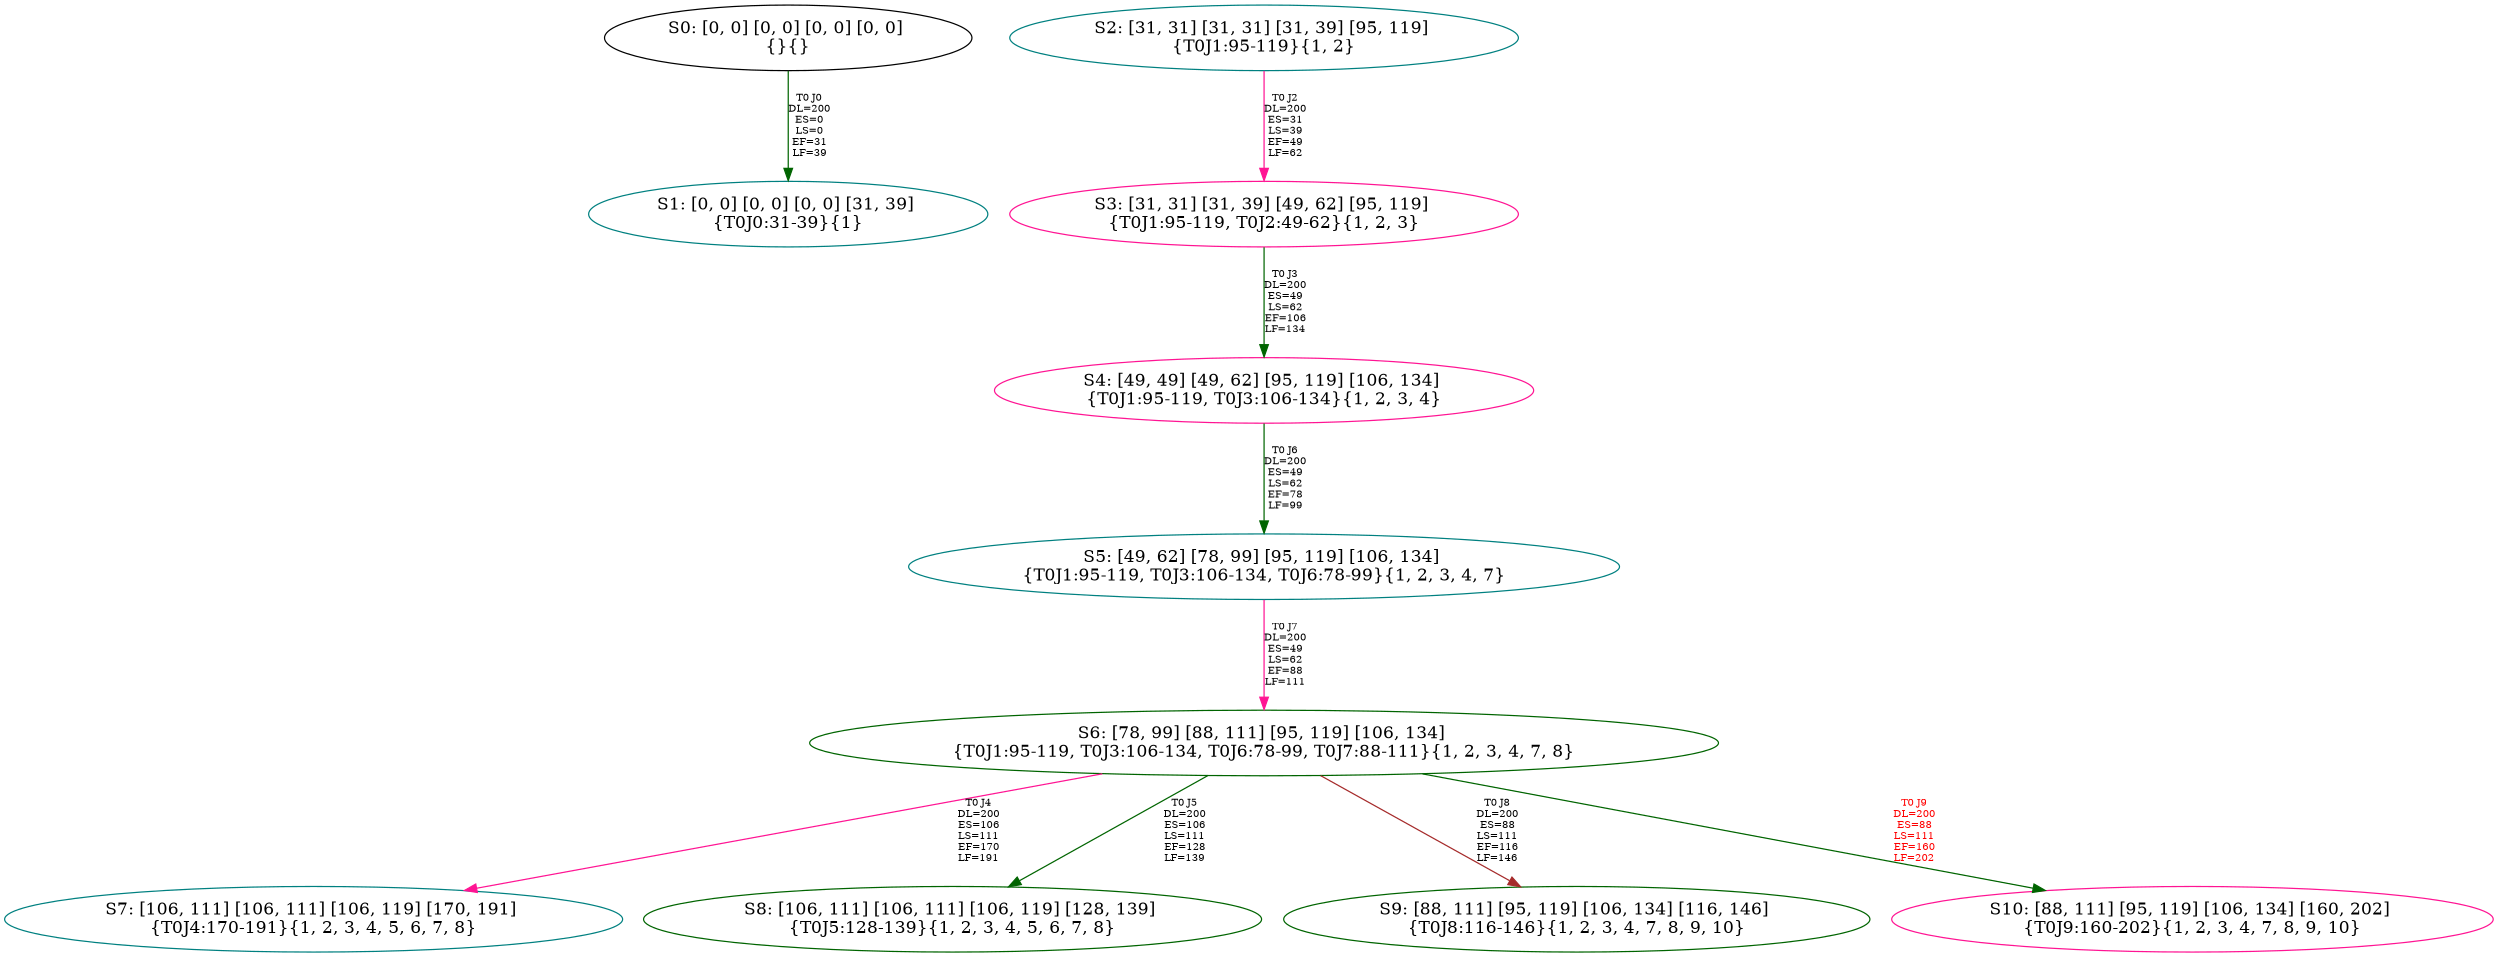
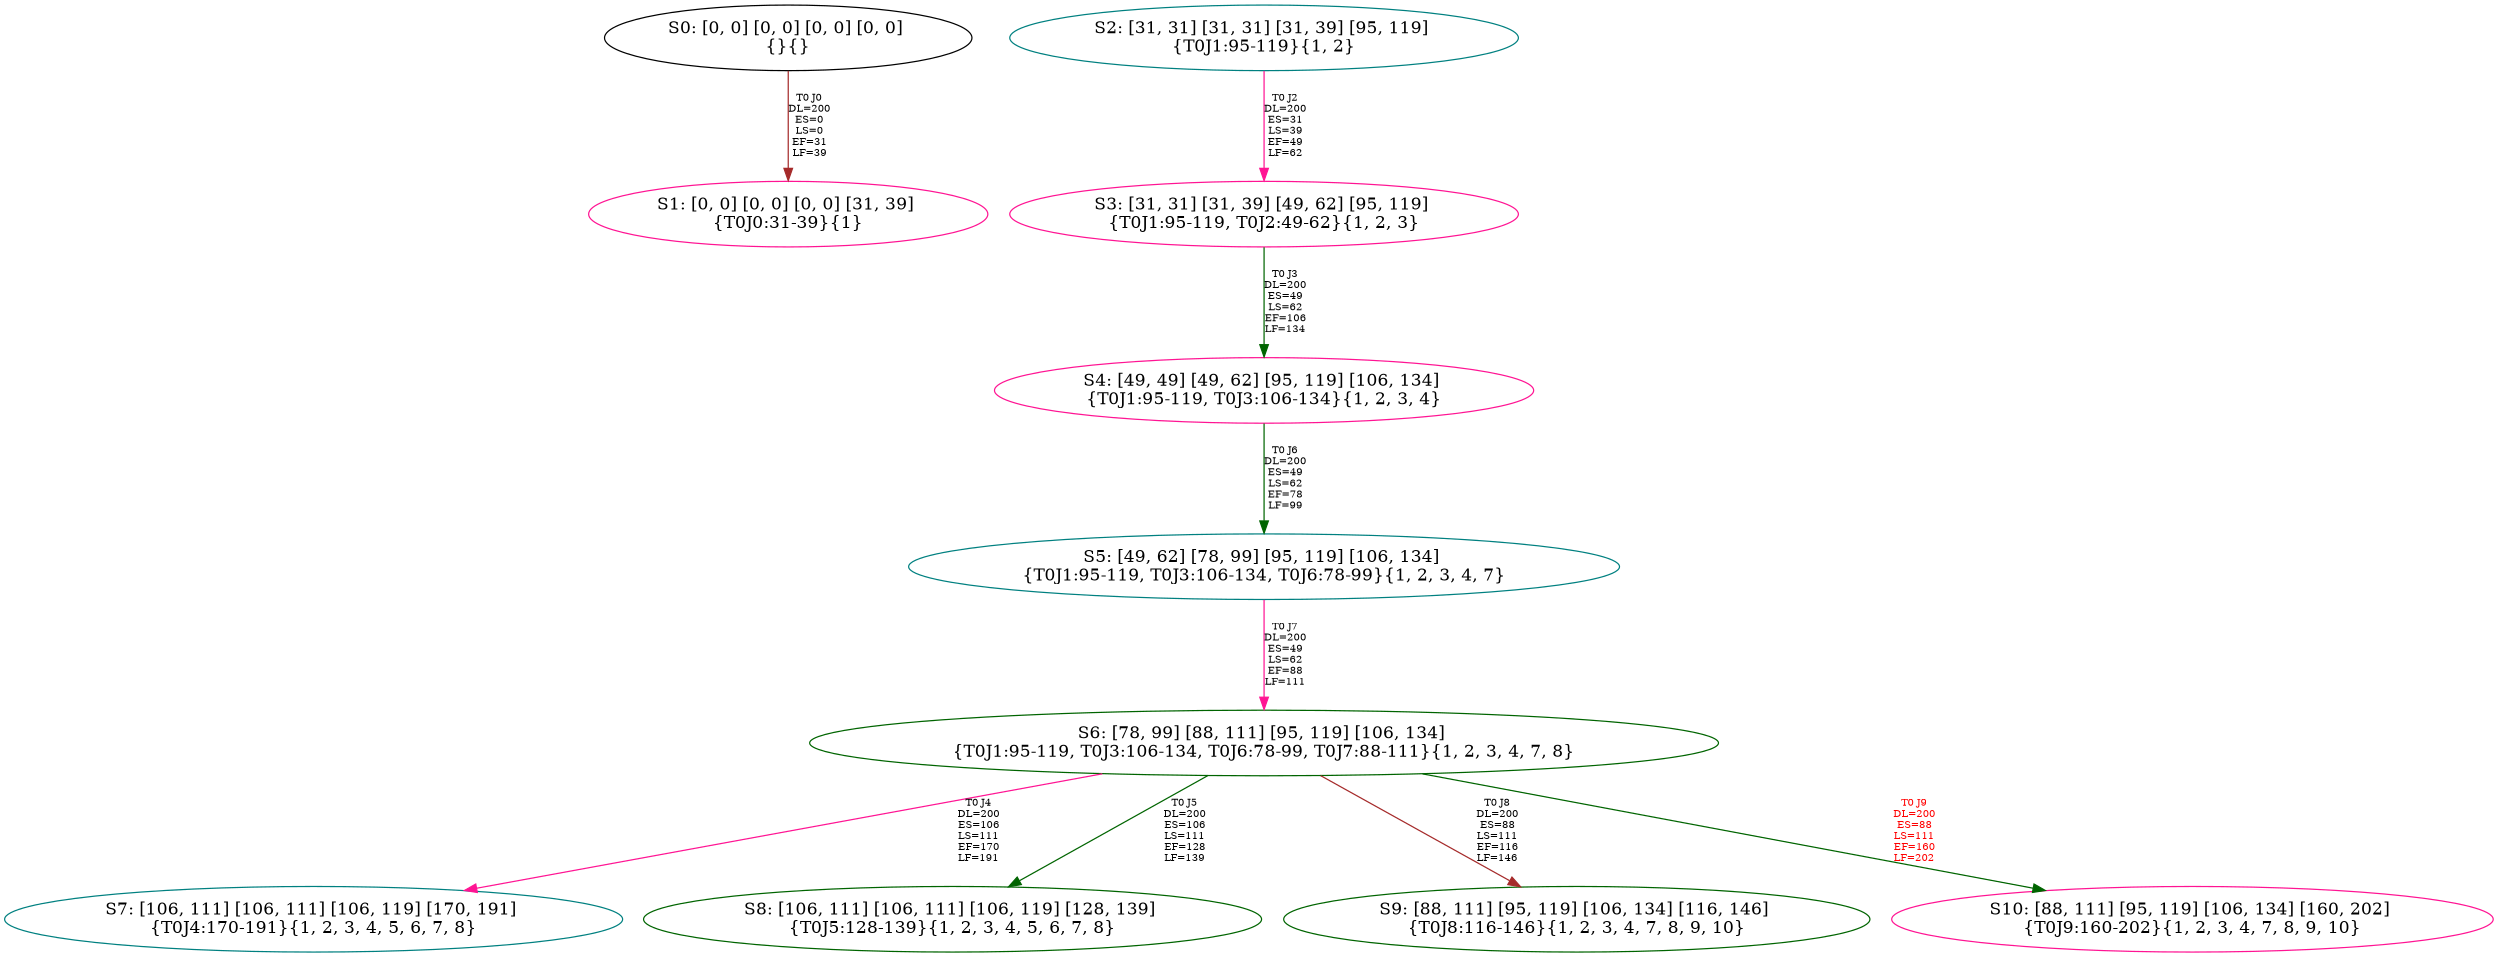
  digraph {
    node [color=deeppink]
    edge [color=darkgreen fontsize=8]
    n1 [color=black label="S0: [0, 0] [0, 0] [0, 0] [0, 0] \n{}{}"]
-   n2 [color=teal label="S1: [0, 0] [0, 0] [0, 0] [31, 39] \n{T0J0:31-39}{1}"]
+   n2 [label="S1: [0, 0] [0, 0] [0, 0] [31, 39] \n{T0J0:31-39}{1}"]
    n3 [color=teal label="S2: [31, 31] [31, 31] [31, 39] [95, 119] \n{T0J1:95-119}{1, 2}"]
    n4 [label="S3: [31, 31] [31, 39] [49, 62] [95, 119] \n{T0J1:95-119, T0J2:49-62}{1, 2, 3}"]
    n5 [label="S4: [49, 49] [49, 62] [95, 119] [106, 134] \n{T0J1:95-119, T0J3:106-134}{1, 2, 3, 4}"]
    n6 [color=teal label="S5: [49, 62] [78, 99] [95, 119] [106, 134] \n{T0J1:95-119, T0J3:106-134, T0J6:78-99}{1, 2, 3, 4, 7}"]
    n7 [color=darkgreen label="S6: [78, 99] [88, 111] [95, 119] [106, 134] \n{T0J1:95-119, T0J3:106-134, T0J6:78-99, T0J7:88-111}{1, 2, 3, 4, 7, 8}"]
    n8 [color=teal label="S7: [106, 111] [106, 111] [106, 119] [170, 191] \n{T0J4:170-191}{1, 2, 3, 4, 5, 6, 7, 8}"]
    n9 [color=darkgreen label="S8: [106, 111] [106, 111] [106, 119] [128, 139] \n{T0J5:128-139}{1, 2, 3, 4, 5, 6, 7, 8}"]
    n10 [color=darkgreen label="S9: [88, 111] [95, 119] [106, 134] [116, 146] \n{T0J8:116-146}{1, 2, 3, 4, 7, 8, 9, 10}"]
    n11 [label="S10: [88, 111] [95, 119] [106, 134] [160, 202] \n{T0J9:160-202}{1, 2, 3, 4, 7, 8, 9, 10}"]
-   n1 -> n2 [label="T0 J0\nDL=200\nES=0\nLS=0\nEF=31\nLF=39"]
+   n1 -> n2 [color=brown label="T0 J0\nDL=200\nES=0\nLS=0\nEF=31\nLF=39"]
    n3 -> n4 [color=deeppink label="T0 J2\nDL=200\nES=31\nLS=39\nEF=49\nLF=62"]
    n4 -> n5 [label="T0 J3\nDL=200\nES=49\nLS=62\nEF=106\nLF=134"]
    n5 -> n6 [label="T0 J6\nDL=200\nES=49\nLS=62\nEF=78\nLF=99"]
    n6 -> n7 [color=deeppink label="T0 J7\nDL=200\nES=49\nLS=62\nEF=88\nLF=111"]
    n7 -> n8 [color=deeppink label="T0 J4\nDL=200\nES=106\nLS=111\nEF=170\nLF=191"]
    n7 -> n9 [label="T0 J5\nDL=200\nES=106\nLS=111\nEF=128\nLF=139"]
    n7 -> n10 [color=brown label="T0 J8\nDL=200\nES=88\nLS=111\nEF=116\nLF=146"]
    n7 -> n11 [fontcolor=Red label="T0 J9\nDL=200\nES=88\nLS=111\nEF=160\nLF=202"]
  }
